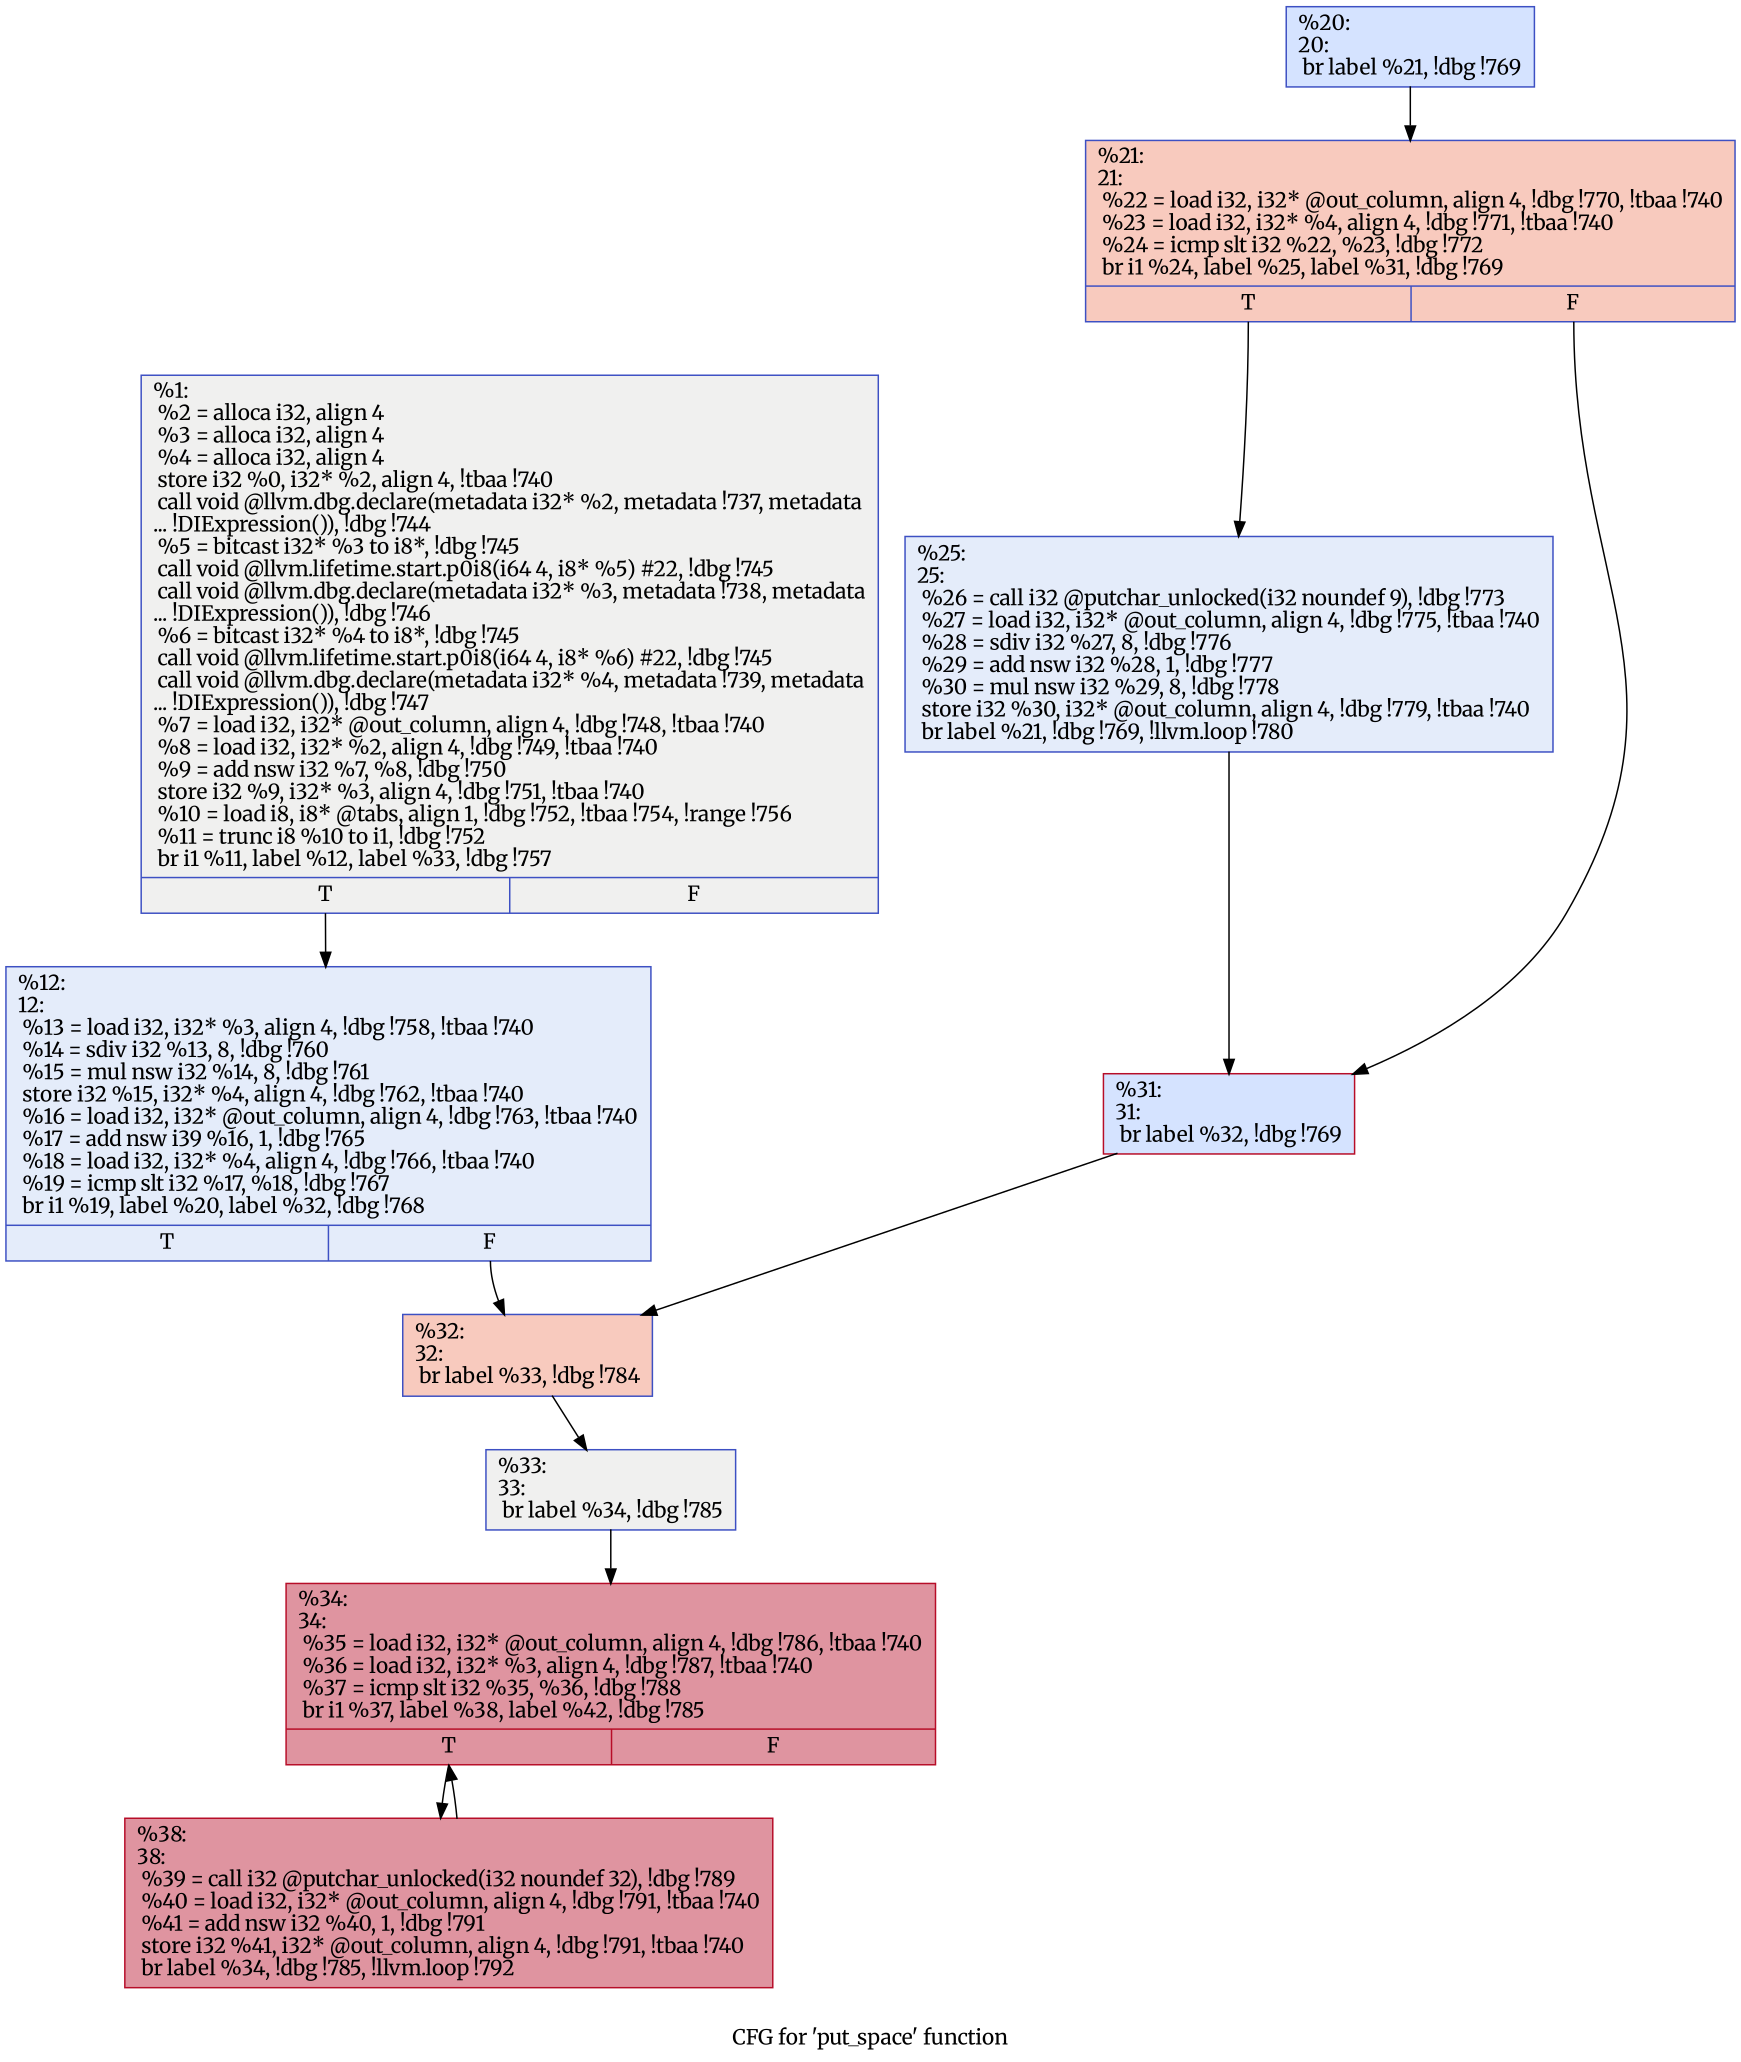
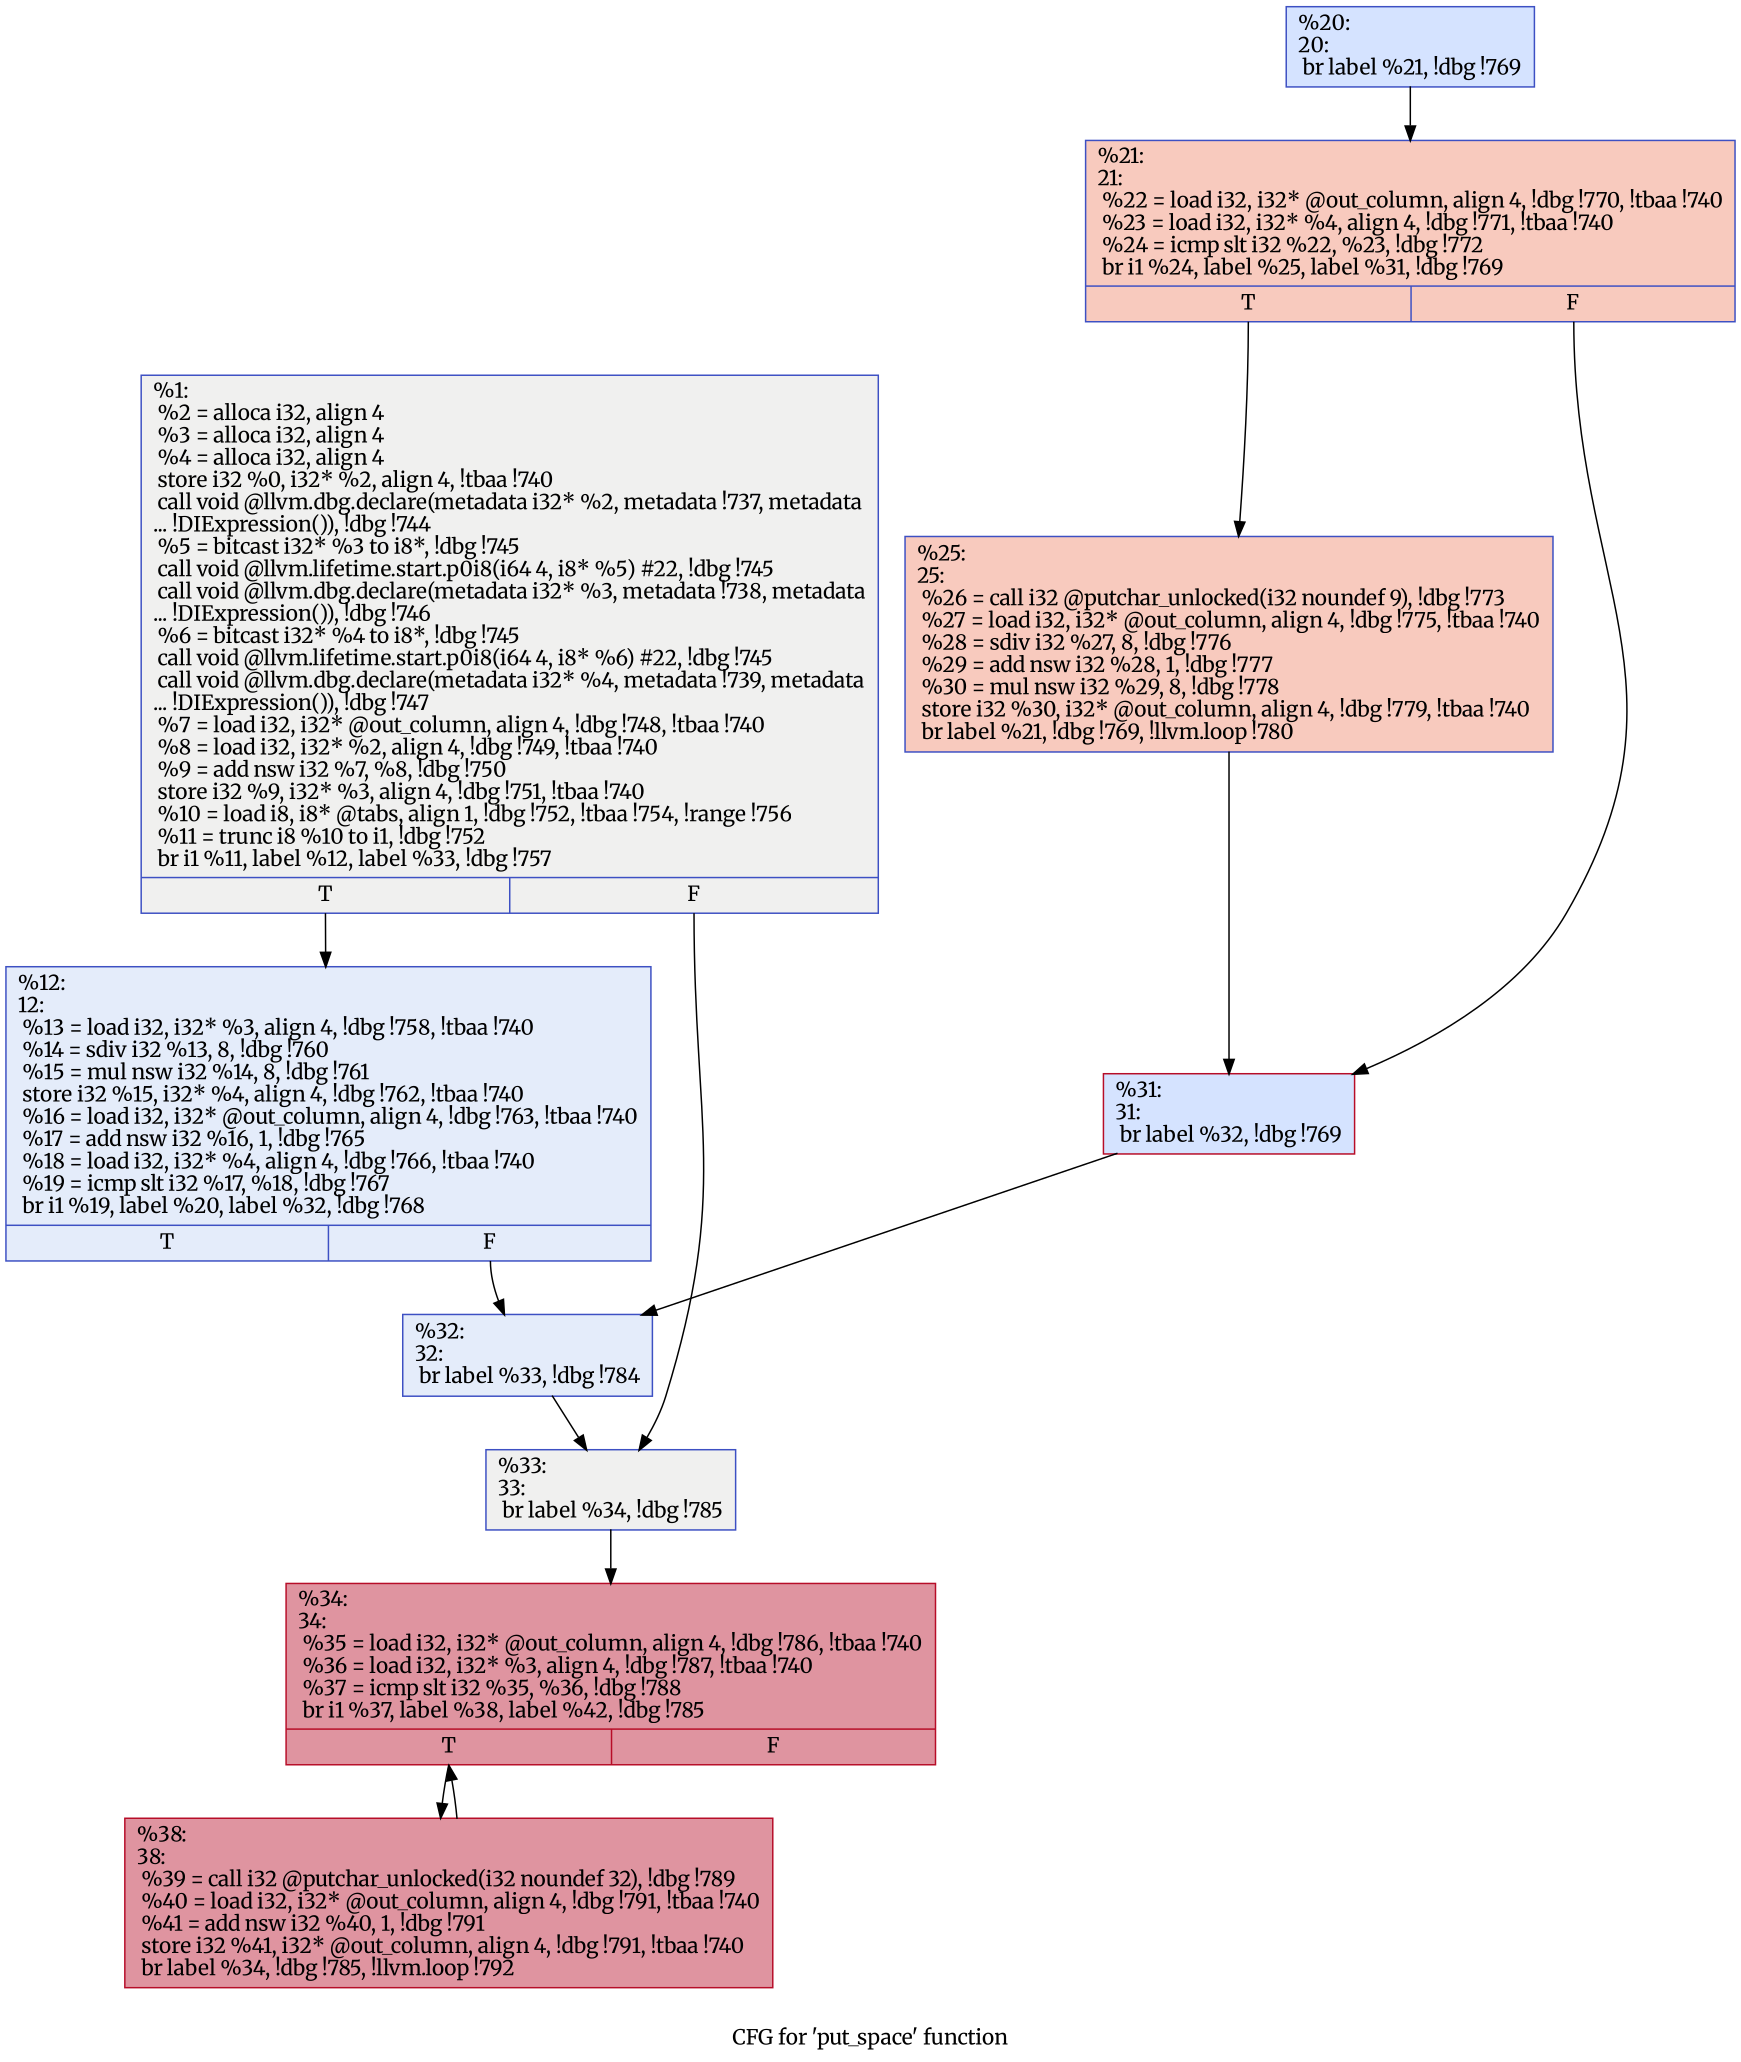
  digraph {
    fontname=Merriweather
    label="CFG for 'put_space' function"
    node [color="#3d50c3ff" fillcolor="#dedcdb70" fontname=Merriweather shape=record style=filled]
    edge [fontname=Merriweather]
    n1 [label="{%1:\l  %2 = alloca i32, align 4\l  %3 = alloca i32, align 4\l  %4 = alloca i32, align 4\l  store i32 %0, i32* %2, align 4, !tbaa !740\l  call void @llvm.dbg.declare(metadata i32* %2, metadata !737, metadata\l... !DIExpression()), !dbg !744\l  %5 = bitcast i32* %3 to i8*, !dbg !745\l  call void @llvm.lifetime.start.p0i8(i64 4, i8* %5) #22, !dbg !745\l  call void @llvm.dbg.declare(metadata i32* %3, metadata !738, metadata\l... !DIExpression()), !dbg !746\l  %6 = bitcast i32* %4 to i8*, !dbg !745\l  call void @llvm.lifetime.start.p0i8(i64 4, i8* %6) #22, !dbg !745\l  call void @llvm.dbg.declare(metadata i32* %4, metadata !739, metadata\l... !DIExpression()), !dbg !747\l  %7 = load i32, i32* @out_column, align 4, !dbg !748, !tbaa !740\l  %8 = load i32, i32* %2, align 4, !dbg !749, !tbaa !740\l  %9 = add nsw i32 %7, %8, !dbg !750\l  store i32 %9, i32* %3, align 4, !dbg !751, !tbaa !740\l  %10 = load i8, i8* @tabs, align 1, !dbg !752, !tbaa !754, !range !756\l  %11 = trunc i8 %10 to i1, !dbg !752\l  br i1 %11, label %12, label %33, !dbg !757\l|{<s0>T|<s1>F}}"]
-   n2 [fillcolor="#c1d4f470" label="{%12:\l12:                                               \l  %13 = load i32, i32* %3, align 4, !dbg !758, !tbaa !740\l  %14 = sdiv i32 %13, 8, !dbg !760\l  %15 = mul nsw i32 %14, 8, !dbg !761\l  store i32 %15, i32* %4, align 4, !dbg !762, !tbaa !740\l  %16 = load i32, i32* @out_column, align 4, !dbg !763, !tbaa !740\l  %17 = add nsw i39 %16, 1, !dbg !765\l  %18 = load i32, i32* %4, align 4, !dbg !766, !tbaa !740\l  %19 = icmp slt i32 %17, %18, !dbg !767\l  br i1 %19, label %20, label %32, !dbg !768\l|{<s0>T|<s1>F}}"]
+   n2 [fillcolor="#c1d4f470" label="{%12:\l12:                                               \l  %13 = load i32, i32* %3, align 4, !dbg !758, !tbaa !740\l  %14 = sdiv i32 %13, 8, !dbg !760\l  %15 = mul nsw i32 %14, 8, !dbg !761\l  store i32 %15, i32* %4, align 4, !dbg !762, !tbaa !740\l  %16 = load i32, i32* @out_column, align 4, !dbg !763, !tbaa !740\l  %17 = add nsw i32 %16, 1, !dbg !765\l  %18 = load i32, i32* %4, align 4, !dbg !766, !tbaa !740\l  %19 = icmp slt i32 %17, %18, !dbg !767\l  br i1 %19, label %20, label %32, !dbg !768\l|{<s0>T|<s1>F}}"]
    n3 [label="{%33:\l33:                                               \l  br label %34, !dbg !785\l}"]
-   n4 [fillcolor="#ef886b70" label="{%32:\l32:                                               \l  br label %33, !dbg !784\l}"]
+   n4 [fillcolor="#c1d4f470" label="{%32:\l32:                                               \l  br label %33, !dbg !784\l}"]
    n5 [color="#b70d28ff" fillcolor="#b70d2870" label="{%34:\l34:                                               \l  %35 = load i32, i32* @out_column, align 4, !dbg !786, !tbaa !740\l  %36 = load i32, i32* %3, align 4, !dbg !787, !tbaa !740\l  %37 = icmp slt i32 %35, %36, !dbg !788\l  br i1 %37, label %38, label %42, !dbg !785\l|{<s0>T|<s1>F}}"]
    n6 [fillcolor="#a1c0ff70" label="{%20:\l20:                                               \l  br label %21, !dbg !769\l}"]
    n7 [fillcolor="#ef886b70" label="{%21:\l21:                                               \l  %22 = load i32, i32* @out_column, align 4, !dbg !770, !tbaa !740\l  %23 = load i32, i32* %4, align 4, !dbg !771, !tbaa !740\l  %24 = icmp slt i32 %22, %23, !dbg !772\l  br i1 %24, label %25, label %31, !dbg !769\l|{<s0>T|<s1>F}}"]
    n8 [color="#b70d28ff" fillcolor="#b70d2870" label="{%38:\l38:                                               \l  %39 = call i32 @putchar_unlocked(i32 noundef 32), !dbg !789\l  %40 = load i32, i32* @out_column, align 4, !dbg !791, !tbaa !740\l  %41 = add nsw i32 %40, 1, !dbg !791\l  store i32 %41, i32* @out_column, align 4, !dbg !791, !tbaa !740\l  br label %34, !dbg !785, !llvm.loop !792\l}"]
-   n9 [fillcolor="#c1d4f470" label="{%25:\l25:                                               \l  %26 = call i32 @putchar_unlocked(i32 noundef 9), !dbg !773\l  %27 = load i32, i32* @out_column, align 4, !dbg !775, !tbaa !740\l  %28 = sdiv i32 %27, 8, !dbg !776\l  %29 = add nsw i32 %28, 1, !dbg !777\l  %30 = mul nsw i32 %29, 8, !dbg !778\l  store i32 %30, i32* @out_column, align 4, !dbg !779, !tbaa !740\l  br label %21, !dbg !769, !llvm.loop !780\l}"]
+   n9 [fillcolor="#ef886b70" label="{%25:\l25:                                               \l  %26 = call i32 @putchar_unlocked(i32 noundef 9), !dbg !773\l  %27 = load i32, i32* @out_column, align 4, !dbg !775, !tbaa !740\l  %28 = sdiv i32 %27, 8, !dbg !776\l  %29 = add nsw i32 %28, 1, !dbg !777\l  %30 = mul nsw i32 %29, 8, !dbg !778\l  store i32 %30, i32* @out_column, align 4, !dbg !779, !tbaa !740\l  br label %21, !dbg !769, !llvm.loop !780\l}"]
    n10 [color="#b70d28ff" fillcolor="#a1c0ff70" label="{%31:\l31:                                               \l  br label %32, !dbg !769\l}"]
    n1 -> n2 [tailport=s0]
+   n1 -> n3 [tailport=s1]
    n2 -> n4 [tailport=s1]
    n3 -> n5
    n4 -> n3
    n5 -> n8 [tailport=s0]
    n6 -> n7
    n7 -> n9 [tailport=s0]
    n7 -> n10 [tailport=s1]
    n8 -> n5
    n9 -> n10
    n10 -> n4
  }
